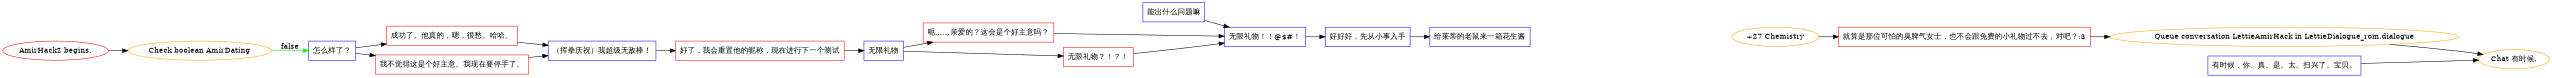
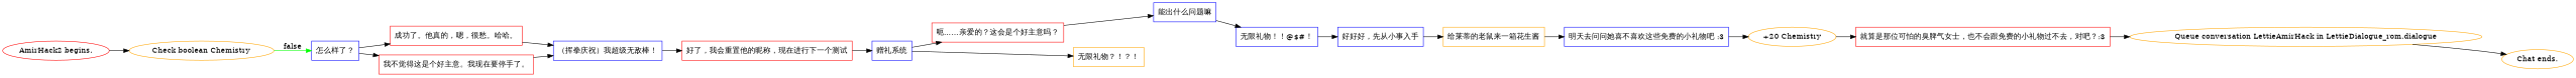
  digraph {
    rankdir=LR
    node [color=blue shape=box]
    "AmirHack2 begins." [color=red shape=""]
-   n2 [color=orange label="Check boolean AmirDating" shape=""]
+   n2 [color=orange label="Check boolean Chemistry" shape=""]
    n3 [label="怎么样了？"]
    n4 [color=red label="成功了。他真的，嗯，很愁。哈哈。"]
    n5 [color=red label="我不觉得这是个好主意。我现在要停手了。"]
-   "Chat ends." [color=orange label="Chat 有时候." shape=""]
+   "Chat ends." [color=orange shape=""]
    n7 [label="（挥拳庆祝）我超级无敌棒！"]
    n8 [color=red label="好了，我会重置他的昵称，现在进行下一个测试"]
-   n9 [label="有时候，你。真。是。太。扫兴了。宝贝。"]
-   n10 [label="无限礼物"]
+   n10 [label="赠礼系统"]
    n11 [color=red label="呃……亲爱的？这会是个好主意吗？"]
-   n12 [color=red label="无限礼物？！？！"]
+   n12 [color=orange label="无限礼物？！？！"]
    n13 [label="能出什么问题嘛"]
    n14 [label="无限礼物！！@$#！"]
    n15 [label="好好好，先从小事入手"]
-   n16 [label="给莱蒂的老鼠来一箱花生酱"]
-   n18 [color=orange label="+27 Chemistry" shape=""]
+   n16 [color=orange label="给莱蒂的老鼠来一箱花生酱"]
+   n17 [label="明天去问问她喜不喜欢这些免费的小礼物吧 :3"]
+   n18 [color=orange label="+20 Chemistry" shape=""]
    n19 [color=red label="就算是那位可怕的臭脾气女士，也不会跟免费的小礼物过不去，对吧？:3"]
    n20 [color=orange label="Queue conversation LettieAmirHack in LettieDialogue_rom.dialogue" shape=""]
    "AmirHack2 begins." -> n2
    n2 -> n3 [color=green label=false]
    n3 -> n4
    n3 -> n5
    n4 -> n7
    n5 -> n7
    n7 -> n8
    n8 -> n10
-   n9 -> "Chat ends."
    n10 -> n11
    n10 -> n12
-   n11 -> n14
-   n12 -> n14
+   n11 -> n13
    n13 -> n14
    n14 -> n15
    n15 -> n16
+   n16 -> n17
+   n17 -> n18
    n18 -> n19
    n19 -> n20
    n20 -> "Chat ends."
  }
